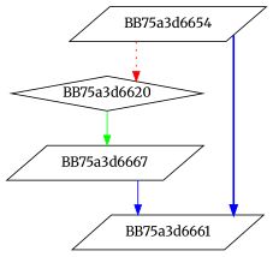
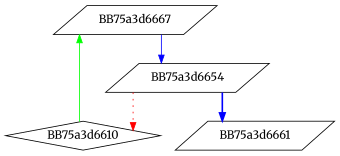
  digraph {
    fontname=Merriweather
    splines=ortho
    node [fontname=Merriweather shape=parallelogram]
    edge [color=blue fontname=Merriweather style=solid]
    BB75a3d6667
-   BB75a3d6610 [shape=diamond label=BB75a3d6620]
+   BB75a3d6610 [shape=diamond]
    BB75a3d6661
    BB75a3d6654
-   BB75a3d6667 -> BB75a3d6661
+   BB75a3d6667 -> BB75a3d6654
    BB75a3d6610 -> BB75a3d6667 [color=green]
    BB75a3d6654 -> BB75a3d6610 [color=red style=dotted]
    BB75a3d6654 -> BB75a3d6661 [style=bold]
  }
